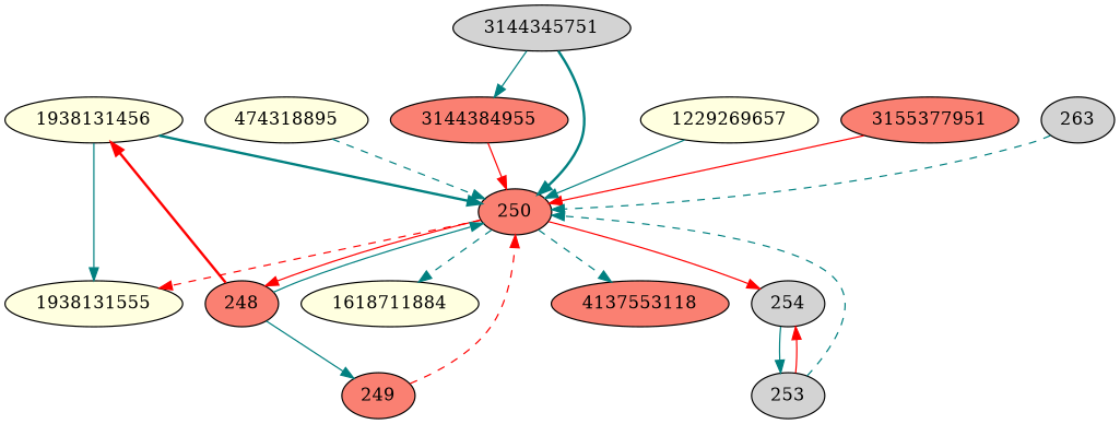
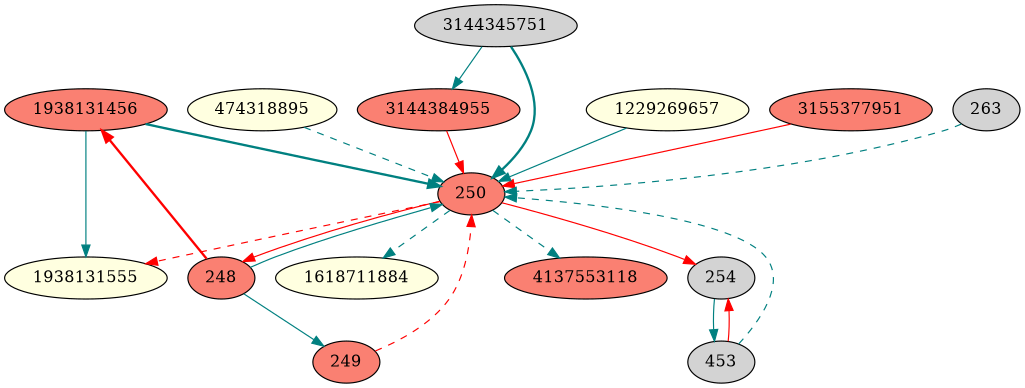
  strict digraph {
    node [fillcolor=salmon style=filled]
    edge [color=teal style=solid]
-   1938131456 [fillcolor=lightyellow]
+   1938131456
    1938131555 [fillcolor=lightyellow]
    250
    248
    1618711884 [fillcolor=lightyellow]
    4137553118
    254 [fillcolor=lightgrey]
    n8 [label=3155377951]
    249
    263 [fillcolor=lightgrey]
    474318895 [fillcolor=lightyellow]
    3144345751 [fillcolor=lightgrey]
    3144384955
    1229269657 [fillcolor=lightyellow]
-   253 [fillcolor=lightgrey]
+   253 [fillcolor=lightgrey label=453]
    1938131456 -> 1938131555
    1938131456 -> 250 [style=bold]
    250 -> 1938131555 [color=red style=dashed]
    250 -> 248 [color=red]
    250 -> 1618711884 [style=dashed]
    250 -> 4137553118 [style=dashed]
    250 -> 254 [color=red]
    248 -> 1938131456 [color=red style=bold]
    248 -> 250
    248 -> 249
    254 -> 253
    n8 -> 250 [color=red]
    249 -> 250 [color=red style=dashed]
    263 -> 250 [style=dashed]
    474318895 -> 250 [style=dashed]
    3144345751 -> 250 [style=bold]
    3144345751 -> 3144384955
    3144384955 -> 250 [color=red]
    1229269657 -> 250
    253 -> 250 [style=dashed]
    253 -> 254 [color=red]
  }
